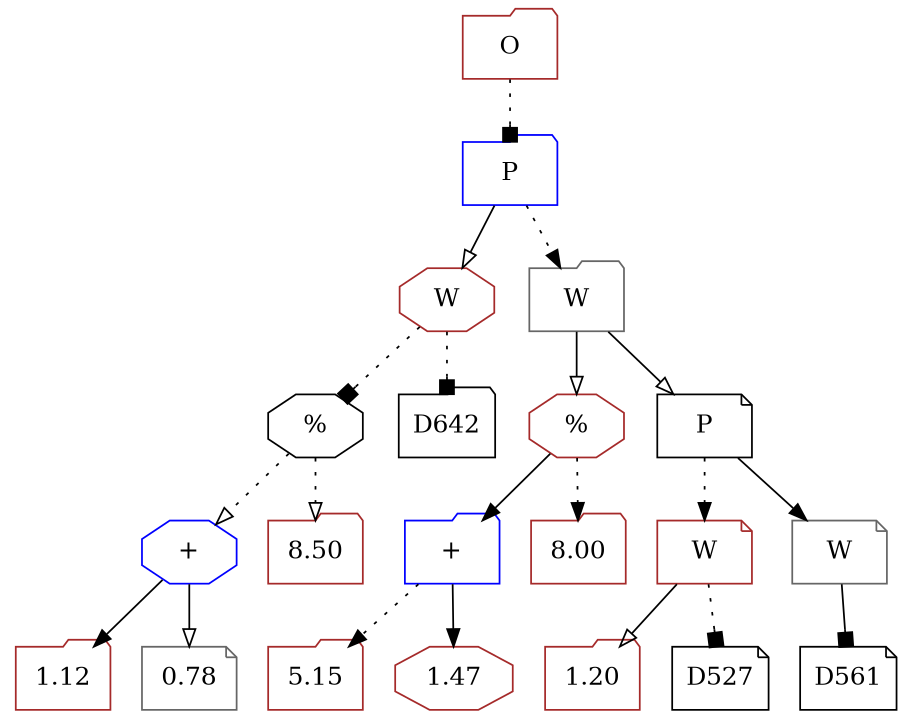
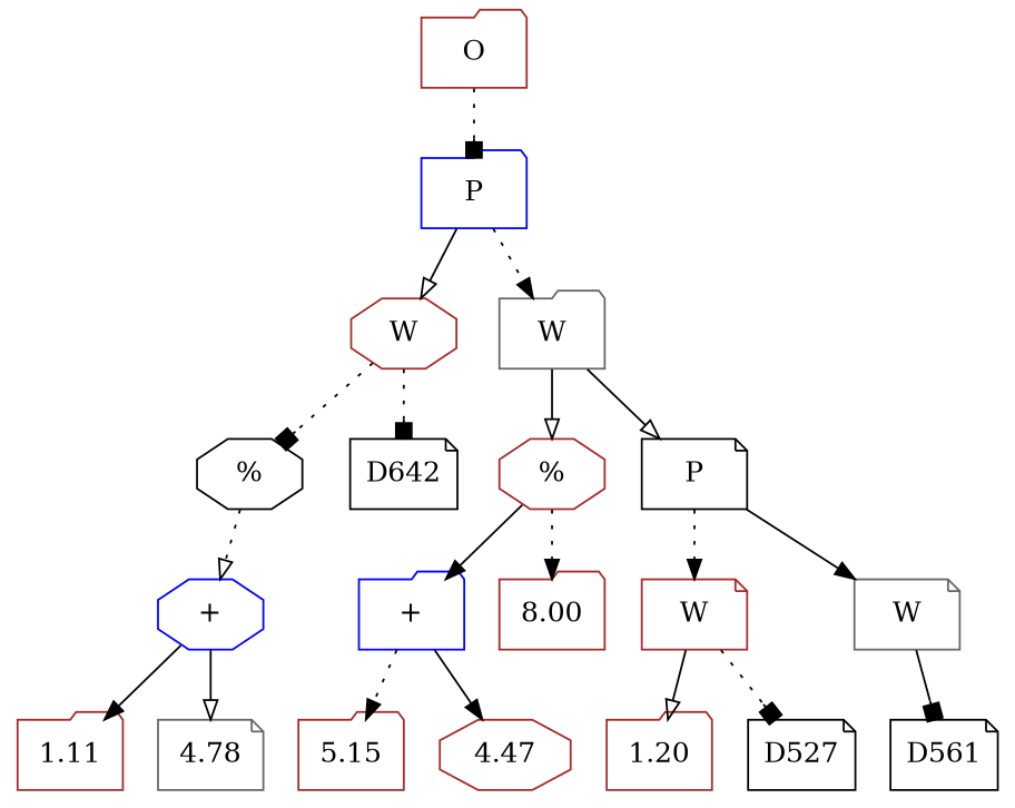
  digraph {
    node [color=brown shape=folder]
    edge [arrowhead=normal style=dotted]
    n1 [label=O]
    n2 [color=blue label=P]
    n3 [label=W shape=octagon]
    n4 [color=gray40 label=W]
    n5 [color=black label="%" shape=octagon]
-   n6 [color=black label=D642]
+   n6 [color=black label=D642 shape=note]
    n7 [label="%" shape=octagon]
    n8 [color=black label=P shape=note]
    n9 [color=blue label="+" shape=octagon]
-   n10 [label=8.50]
-   n11 [label=1.12]
-   n12 [color=gray40 label=0.78 shape=note]
+   n11 [label=1.11]
+   n12 [color=gray40 label=4.78 shape=note]
    n13 [color=blue label="+"]
    n14 [label=8.00]
    n15 [label=W shape=note]
    n16 [color=gray40 label=W shape=note]
    n17 [label=5.15]
-   n18 [label=1.47 shape=octagon]
+   n18 [label=4.47 shape=octagon]
    n19 [label=1.20]
    n20 [color=black label=D527 shape=note]
    n21 [color=black label=D561 shape=note]
    n1 -> n2 [arrowhead=box]
    n2 -> n3 [arrowhead=onormal style=solid]
    n2 -> n4
    n3 -> n5 [arrowhead=box]
    n3 -> n6 [arrowhead=box]
    n4 -> n7 [arrowhead=onormal style=solid]
    n4 -> n8 [arrowhead=onormal style=solid]
    n5 -> n9 [arrowhead=onormal]
-   n5 -> n10 [arrowhead=onormal]
    n7 -> n13 [style=solid]
    n7 -> n14
    n8 -> n15
    n8 -> n16 [style=solid]
    n9 -> n11 [style=solid]
    n9 -> n12 [arrowhead=onormal style=solid]
    n13 -> n17
    n13 -> n18 [style=solid]
    n15 -> n19 [arrowhead=onormal style=solid]
    n15 -> n20 [arrowhead=box]
    n16 -> n21 [arrowhead=box style=solid]
  }
